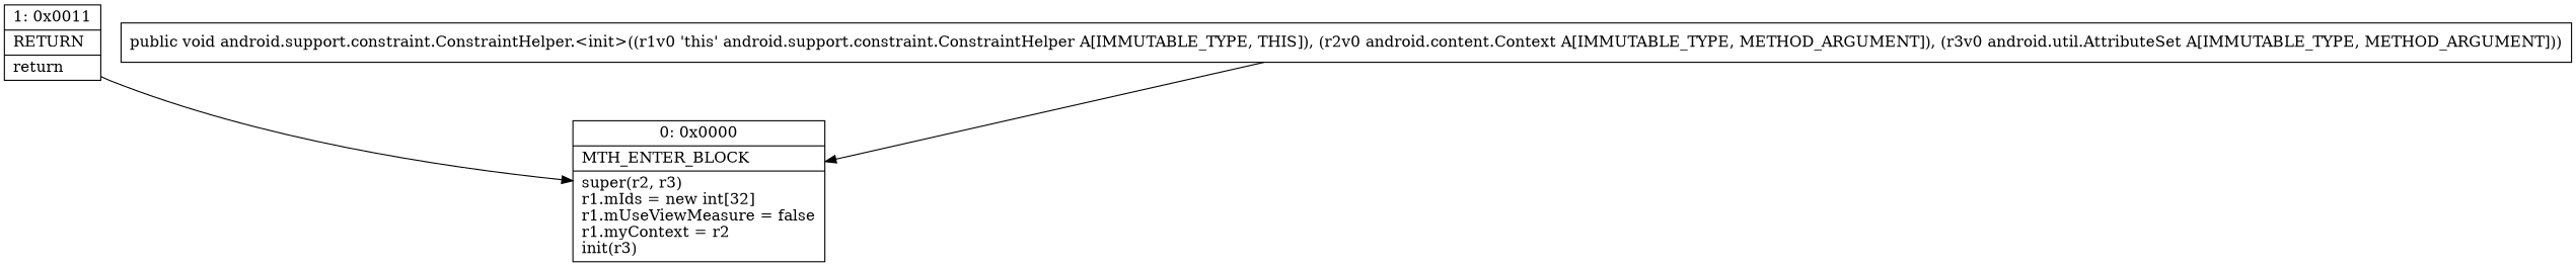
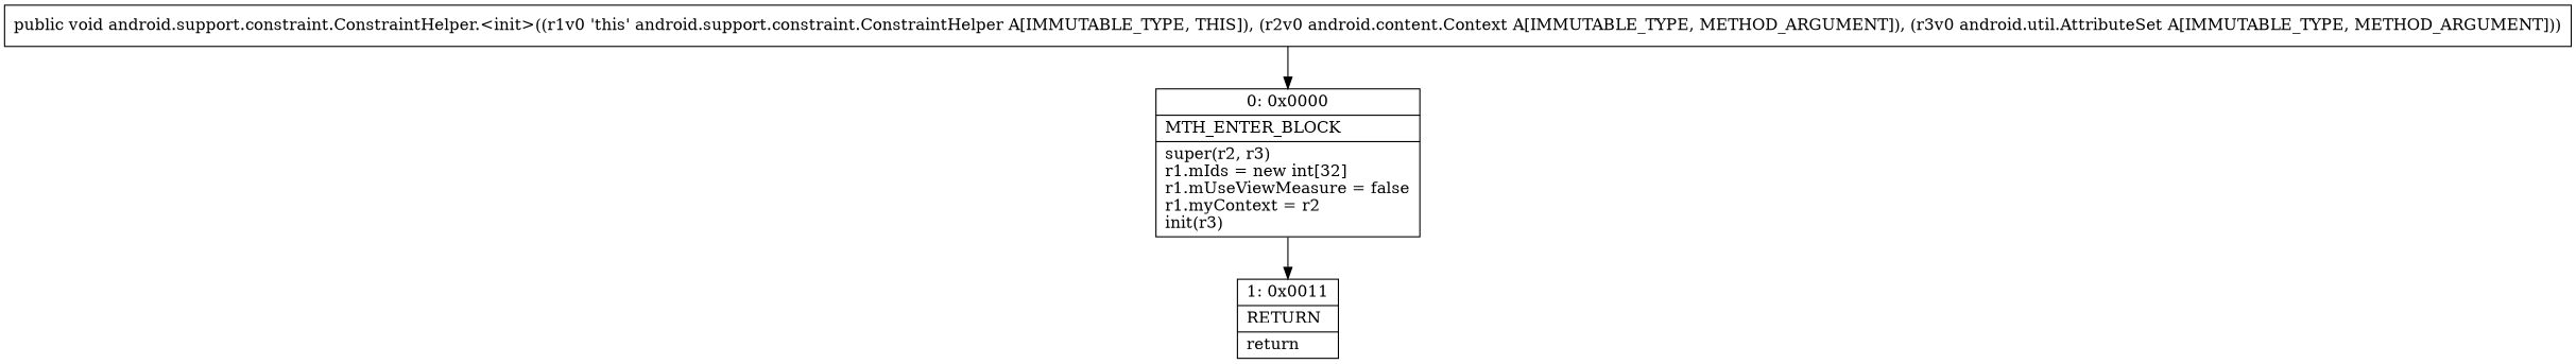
  digraph {
    fontname="DejaVu Serif"
    node [shape=record fontname="DejaVu Serif"]
    edge [fontname="DejaVu Serif"]
    n1 [label="{0\:\ 0x0000|MTH_ENTER_BLOCK\l|super(r2, r3)\lr1.mIds = new int[32]\lr1.mUseViewMeasure = false\lr1.myContext = r2\linit(r3)\l}"]
    n2 [label="{1\:\ 0x0011|RETURN\l|return\l}"]
    n3 [label="{public void android.support.constraint.ConstraintHelper.\<init\>((r1v0 'this' android.support.constraint.ConstraintHelper A[IMMUTABLE_TYPE, THIS]), (r2v0 android.content.Context A[IMMUTABLE_TYPE, METHOD_ARGUMENT]), (r3v0 android.util.AttributeSet A[IMMUTABLE_TYPE, METHOD_ARGUMENT])) }"]
-   n2 -> n1
+   n1 -> n2
    n3 -> n1
  }
